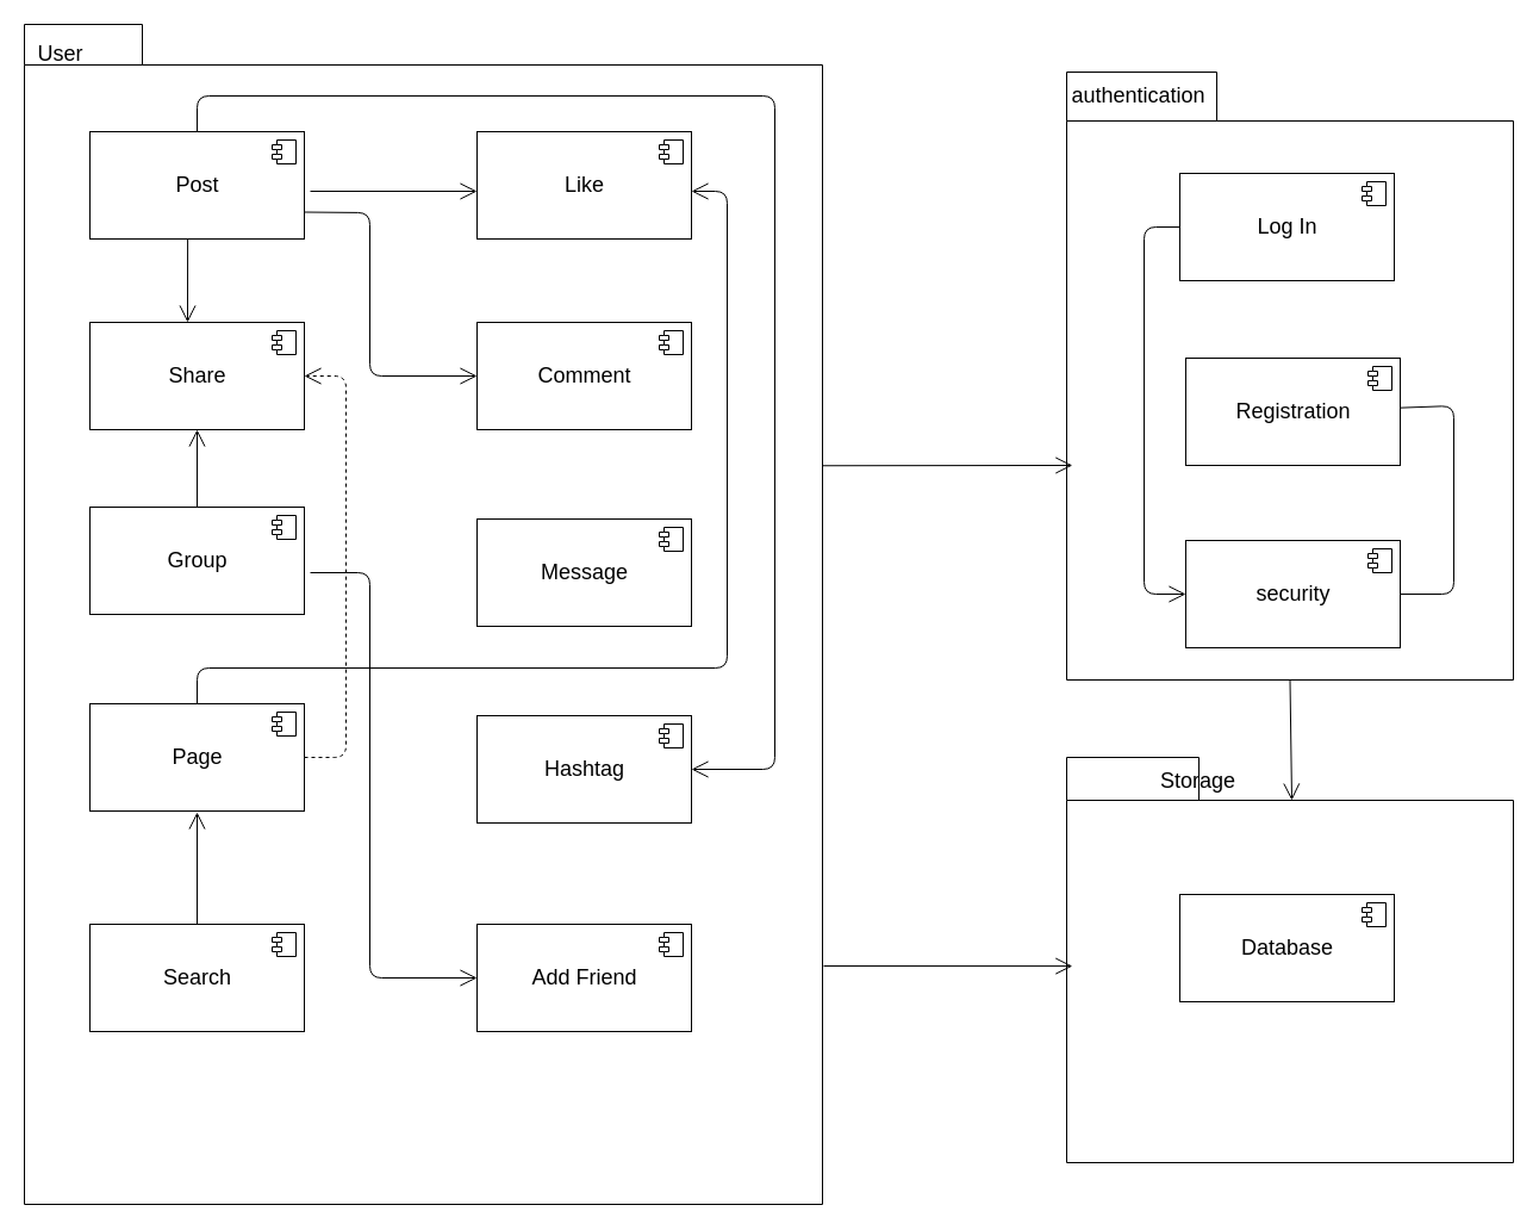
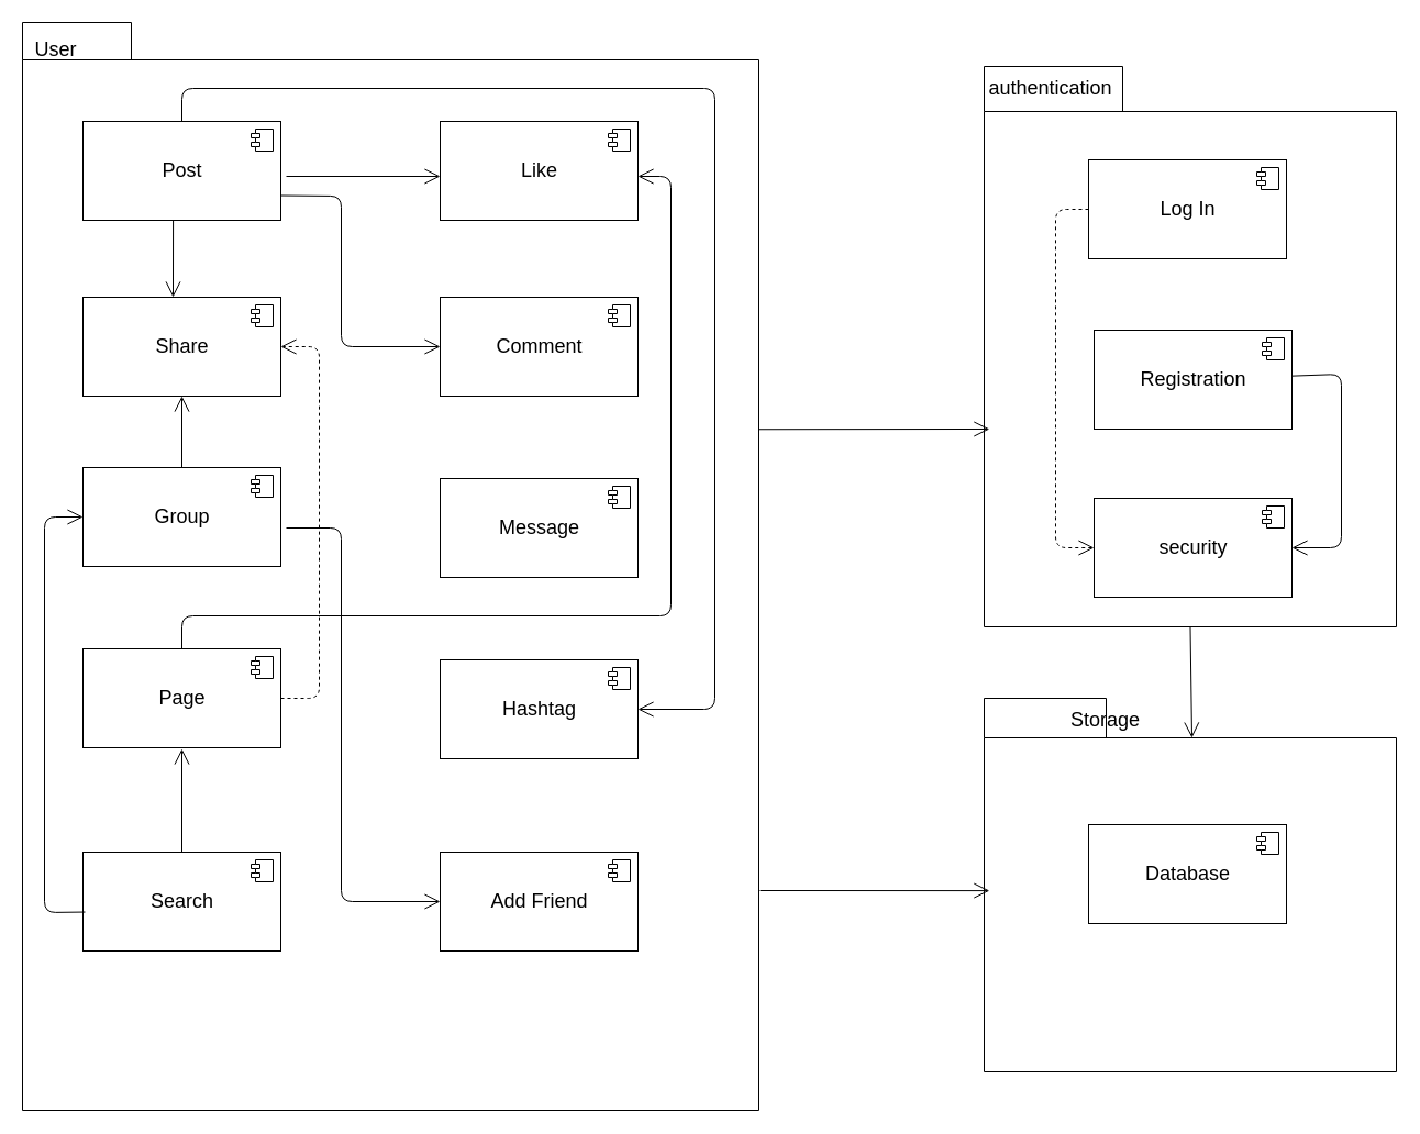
  <mxCell id="0" />
  <mxCell id="1" parent="0" />
  <mxCell id="2" value="" style="shape=folder;fontStyle=1;spacingTop=10;tabWidth=99;tabHeight=34;tabPosition=left;html=1;" vertex="1" parent="1"><mxGeometry x="20" y="20" width="670" height="990" as="geometry" /></mxCell>
  <mxCell id="3" value="&lt;font style=&quot;font-size: 18px&quot;&gt;User&lt;/font&gt;" style="text;html=1;align=center;verticalAlign=middle;resizable=0;points=[];;autosize=1;" vertex="1" parent="1"><mxGeometry x="25" y="35" width="50" height="20" as="geometry" /></mxCell>
  <mxCell id="4" value="package" style="shape=folder;fontStyle=1;spacingTop=10;tabWidth=126;tabHeight=41;tabPosition=left;html=1;" vertex="1" parent="1"><mxGeometry x="895" y="60" width="375" height="510" as="geometry" /></mxCell>
  <mxCell id="5" value="package" style="shape=folder;fontStyle=1;spacingTop=10;tabWidth=111;tabHeight=36;tabPosition=left;html=1;" vertex="1" parent="1"><mxGeometry x="895" y="635" width="375" height="340" as="geometry" /></mxCell>
  <mxCell id="6" value="&lt;font style=&quot;font-size: 18px&quot;&gt;Storage&lt;/font&gt;" style="text;html=1;align=center;verticalAlign=middle;resizable=0;points=[];;autosize=1;" vertex="1" parent="1"><mxGeometry x="965" y="645" width="80" height="20" as="geometry" /></mxCell>
  <mxCell id="7" value="&lt;font style=&quot;font-size: 18px&quot;&gt;authentication&lt;/font&gt;" style="text;html=1;align=center;verticalAlign=middle;resizable=0;points=[];;autosize=1;" vertex="1" parent="1"><mxGeometry x="890" y="70" width="130" height="20" as="geometry" /></mxCell>
  <mxCell id="8" value="&lt;span style=&quot;font-size: 18px&quot;&gt;Post&lt;/span&gt;" style="html=1;" vertex="1" parent="1"><mxGeometry x="75" y="110" width="180" height="90" as="geometry" /></mxCell>
  <mxCell id="9" value="" style="shape=component;jettyWidth=8;jettyHeight=4;" vertex="1" parent="8"><mxGeometry x="1" width="20" height="20" relative="1" as="geometry"><mxPoint x="-27" y="7" as="offset" /></mxGeometry></mxCell>
  <mxCell id="10" value="&lt;span style=&quot;font-size: 18px&quot;&gt;Share&lt;/span&gt;" style="html=1;" vertex="1" parent="1"><mxGeometry x="75" y="270" width="180" height="90" as="geometry" /></mxCell>
  <mxCell id="11" value="" style="shape=component;jettyWidth=8;jettyHeight=4;" vertex="1" parent="10"><mxGeometry x="1" width="20" height="20" relative="1" as="geometry"><mxPoint x="-27" y="7" as="offset" /></mxGeometry></mxCell>
  <mxCell id="12" value="&lt;span style=&quot;font-size: 18px&quot;&gt;Like&lt;/span&gt;" style="html=1;" vertex="1" parent="1"><mxGeometry x="400" y="110" width="180" height="90" as="geometry" /></mxCell>
  <mxCell id="13" value="" style="shape=component;jettyWidth=8;jettyHeight=4;" vertex="1" parent="12"><mxGeometry x="1" width="20" height="20" relative="1" as="geometry"><mxPoint x="-27" y="7" as="offset" /></mxGeometry></mxCell>
  <mxCell id="14" value="&lt;span style=&quot;font-size: 18px&quot;&gt;Comment&lt;/span&gt;" style="html=1;" vertex="1" parent="1"><mxGeometry x="400" y="270" width="180" height="90" as="geometry" /></mxCell>
  <mxCell id="15" value="" style="shape=component;jettyWidth=8;jettyHeight=4;" vertex="1" parent="14"><mxGeometry x="1" width="20" height="20" relative="1" as="geometry"><mxPoint x="-27" y="7" as="offset" /></mxGeometry></mxCell>
  <mxCell id="16" value="&lt;span style=&quot;font-size: 18px&quot;&gt;Group&lt;/span&gt;" style="html=1;" vertex="1" parent="1"><mxGeometry x="75" y="425" width="180" height="90" as="geometry" /></mxCell>
  <mxCell id="17" value="" style="shape=component;jettyWidth=8;jettyHeight=4;" vertex="1" parent="16"><mxGeometry x="1" width="20" height="20" relative="1" as="geometry"><mxPoint x="-27" y="7" as="offset" /></mxGeometry></mxCell>
  <mxCell id="18" value="&lt;span style=&quot;font-size: 18px&quot;&gt;Message&lt;/span&gt;" style="html=1;" vertex="1" parent="1"><mxGeometry x="400" y="435" width="180" height="90" as="geometry" /></mxCell>
  <mxCell id="19" value="" style="shape=component;jettyWidth=8;jettyHeight=4;" vertex="1" parent="18"><mxGeometry x="1" width="20" height="20" relative="1" as="geometry"><mxPoint x="-27" y="7" as="offset" /></mxGeometry></mxCell>
  <mxCell id="20" value="&lt;span style=&quot;font-size: 18px&quot;&gt;Page&lt;/span&gt;" style="html=1;" vertex="1" parent="1"><mxGeometry x="75" y="590" width="180" height="90" as="geometry" /></mxCell>
  <mxCell id="21" value="" style="shape=component;jettyWidth=8;jettyHeight=4;" vertex="1" parent="20"><mxGeometry x="1" width="20" height="20" relative="1" as="geometry"><mxPoint x="-27" y="7" as="offset" /></mxGeometry></mxCell>
  <mxCell id="22" value="&lt;span style=&quot;font-size: 18px&quot;&gt;Hashtag&lt;/span&gt;" style="html=1;" vertex="1" parent="1"><mxGeometry x="400" y="600" width="180" height="90" as="geometry" /></mxCell>
  <mxCell id="23" value="" style="shape=component;jettyWidth=8;jettyHeight=4;" vertex="1" parent="22"><mxGeometry x="1" width="20" height="20" relative="1" as="geometry"><mxPoint x="-27" y="7" as="offset" /></mxGeometry></mxCell>
  <mxCell id="24" value="&lt;span style=&quot;font-size: 18px&quot;&gt;Search&lt;/span&gt;" style="html=1;" vertex="1" parent="1"><mxGeometry x="75" y="775" width="180" height="90" as="geometry" /></mxCell>
  <mxCell id="25" value="" style="shape=component;jettyWidth=8;jettyHeight=4;" vertex="1" parent="24"><mxGeometry x="1" width="20" height="20" relative="1" as="geometry"><mxPoint x="-27" y="7" as="offset" /></mxGeometry></mxCell>
  <mxCell id="26" value="&lt;span style=&quot;font-size: 18px&quot;&gt;Add Friend&lt;/span&gt;" style="html=1;" vertex="1" parent="1"><mxGeometry x="400" y="775" width="180" height="90" as="geometry" /></mxCell>
  <mxCell id="27" value="" style="shape=component;jettyWidth=8;jettyHeight=4;" vertex="1" parent="26"><mxGeometry x="1" width="20" height="20" relative="1" as="geometry"><mxPoint x="-27" y="7" as="offset" /></mxGeometry></mxCell>
  <mxCell id="28" value="&lt;span style=&quot;font-size: 18px&quot;&gt;Log In&lt;/span&gt;" style="html=1;" vertex="1" parent="1"><mxGeometry x="990" y="145" width="180" height="90" as="geometry" /></mxCell>
  <mxCell id="29" value="" style="shape=component;jettyWidth=8;jettyHeight=4;" vertex="1" parent="28"><mxGeometry x="1" width="20" height="20" relative="1" as="geometry"><mxPoint x="-27" y="7" as="offset" /></mxGeometry></mxCell>
  <mxCell id="30" value="&lt;font style=&quot;font-size: 18px&quot;&gt;Registration&lt;/font&gt;" style="html=1;" vertex="1" parent="1"><mxGeometry x="995" y="300" width="180" height="90" as="geometry" /></mxCell>
  <mxCell id="31" value="" style="shape=component;jettyWidth=8;jettyHeight=4;" vertex="1" parent="30"><mxGeometry x="1" width="20" height="20" relative="1" as="geometry"><mxPoint x="-27" y="7" as="offset" /></mxGeometry></mxCell>
  <mxCell id="32" value="&lt;span style=&quot;font-size: 18px&quot;&gt;Database&lt;/span&gt;" style="html=1;" vertex="1" parent="1"><mxGeometry x="990" y="750" width="180" height="90" as="geometry" /></mxCell>
  <mxCell id="33" value="" style="shape=component;jettyWidth=8;jettyHeight=4;" vertex="1" parent="32"><mxGeometry x="1" width="20" height="20" relative="1" as="geometry"><mxPoint x="-27" y="7" as="offset" /></mxGeometry></mxCell>
  <mxCell id="34" value="&lt;span style=&quot;font-size: 18px&quot;&gt;security&lt;/span&gt;" style="html=1;" vertex="1" parent="1"><mxGeometry x="995" y="453" width="180" height="90" as="geometry" /></mxCell>
  <mxCell id="35" value="" style="shape=component;jettyWidth=8;jettyHeight=4;" vertex="1" parent="34"><mxGeometry x="1" width="20" height="20" relative="1" as="geometry"><mxPoint x="-27" y="7" as="offset" /></mxGeometry></mxCell>
  <mxCell id="36" value="" style="endArrow=open;endFill=1;endSize=12;html=1;entryX=0.013;entryY=0.647;entryDx=0;entryDy=0;entryPerimeter=0;exitX=1;exitY=0.374;exitDx=0;exitDy=0;exitPerimeter=0;" edge="1" parent="1" source="2" target="4"><mxGeometry width="160" relative="1" as="geometry"><mxPoint x="700" y="390" as="sourcePoint" /><mxPoint x="860" y="390" as="targetPoint" /></mxGeometry></mxCell>
  <mxCell id="37" value="" style="endArrow=open;endFill=1;endSize=12;html=1;entryX=0.013;entryY=0.515;entryDx=0;entryDy=0;entryPerimeter=0;" edge="1" parent="1" target="5"><mxGeometry width="160" relative="1" as="geometry"><mxPoint x="691" y="810" as="sourcePoint" /><mxPoint x="890" y="810" as="targetPoint" /></mxGeometry></mxCell>
  <mxCell id="38" value="" style="endArrow=open;endFill=1;endSize=12;html=1;exitX=0.5;exitY=1;exitDx=0;exitDy=0;exitPerimeter=0;entryX=0.504;entryY=0.106;entryDx=0;entryDy=0;entryPerimeter=0;" edge="1" parent="1" source="4" target="5"><mxGeometry width="160" relative="1" as="geometry"><mxPoint x="1030" y="600" as="sourcePoint" /><mxPoint x="1190" y="600" as="targetPoint" /></mxGeometry></mxCell>
  <mxCell id="39" value="" style="endArrow=open;endFill=1;endSize=12;html=1;" edge="1" parent="1"><mxGeometry width="160" relative="1" as="geometry"><mxPoint x="260" y="160" as="sourcePoint" /><mxPoint x="400" y="160" as="targetPoint" /></mxGeometry></mxCell>
  <mxCell id="40" value="" style="endArrow=open;endFill=1;endSize=12;html=1;exitX=0.456;exitY=0.995;exitDx=0;exitDy=0;exitPerimeter=0;" edge="1" parent="1" source="8"><mxGeometry width="160" relative="1" as="geometry"><mxPoint x="150" y="210" as="sourcePoint" /><mxPoint x="157" y="270" as="targetPoint" /></mxGeometry></mxCell>
  <mxCell id="41" value="" style="endArrow=open;endFill=1;endSize=12;html=1;exitX=1;exitY=0.75;exitDx=0;exitDy=0;entryX=0;entryY=0.5;entryDx=0;entryDy=0;" edge="1" parent="1" source="8" target="14"><mxGeometry width="160" relative="1" as="geometry"><mxPoint x="290" y="240" as="sourcePoint" /><mxPoint x="450" y="240" as="targetPoint" /><Array as="points"><mxPoint x="310" y="178" /><mxPoint x="310" y="315" /></Array></mxGeometry></mxCell>
  <mxCell id="42" value="" style="endArrow=open;endFill=1;endSize=12;html=1;entryX=0;entryY=0.5;entryDx=0;entryDy=0;" edge="1" parent="1" target="26"><mxGeometry width="160" relative="1" as="geometry"><mxPoint x="260" y="480" as="sourcePoint" /><mxPoint x="420" y="480" as="targetPoint" /><Array as="points"><mxPoint x="310" y="480" /><mxPoint x="310" y="820" /></Array></mxGeometry></mxCell>
+ <mxCell id="43" value="" style="endArrow=open;endFill=1;endSize=12;html=1;exitX=0.011;exitY=0.606;exitDx=0;exitDy=0;exitPerimeter=0;entryX=0;entryY=0.5;entryDx=0;entryDy=0;" edge="1" parent="1" source="24" target="16"><mxGeometry width="160" relative="1" as="geometry"><mxPoint x="40" y="760" as="sourcePoint" /><mxPoint x="200" y="760" as="targetPoint" /><Array as="points"><mxPoint x="40" y="830" /><mxPoint x="40" y="470" /></Array></mxGeometry></mxCell>
  <mxCell id="44" value="" style="endArrow=open;endFill=1;endSize=12;html=1;exitX=0.5;exitY=0;exitDx=0;exitDy=0;" edge="1" parent="1" source="24"><mxGeometry width="160" relative="1" as="geometry"><mxPoint x="120" y="720" as="sourcePoint" /><mxPoint x="165" y="681" as="targetPoint" /></mxGeometry></mxCell>
  <mxCell id="45" value="" style="endArrow=open;endFill=1;endSize=12;html=1;exitX=0.5;exitY=0;exitDx=0;exitDy=0;" edge="1" parent="1" source="20"><mxGeometry width="160" relative="1" as="geometry"><mxPoint x="390" y="560" as="sourcePoint" /><mxPoint x="580" y="160" as="targetPoint" /><Array as="points"><mxPoint x="165" y="560" /><mxPoint x="610" y="560" /><mxPoint x="610" y="160" /></Array></mxGeometry></mxCell>
  <mxCell id="46" value="" style="endArrow=open;endFill=1;endSize=12;html=1;exitX=0.5;exitY=0;exitDx=0;exitDy=0;entryX=0.5;entryY=1;entryDx=0;entryDy=0;" edge="1" parent="1" source="16" target="10"><mxGeometry width="160" relative="1" as="geometry"><mxPoint x="160" y="410" as="sourcePoint" /><mxPoint x="320" y="410" as="targetPoint" /></mxGeometry></mxCell>
  <mxCell id="47" value="" style="endArrow=open;endFill=1;endSize=12;html=1;exitX=1;exitY=0.5;exitDx=0;exitDy=0;entryX=1;entryY=0.5;entryDx=0;entryDy=0;dashed=1;" edge="1" parent="1" source="20" target="10"><mxGeometry width="160" relative="1" as="geometry"><mxPoint x="290" y="400" as="sourcePoint" /><mxPoint x="450" y="400" as="targetPoint" /><Array as="points"><mxPoint x="290" y="635" /><mxPoint x="290" y="315" /></Array></mxGeometry></mxCell>
  <mxCell id="48" value="" style="endArrow=open;endFill=1;endSize=12;html=1;exitX=0.5;exitY=0;exitDx=0;exitDy=0;entryX=1;entryY=0.5;entryDx=0;entryDy=0;" edge="1" parent="1" source="8" target="22"><mxGeometry width="160" relative="1" as="geometry"><mxPoint x="160" y="80" as="sourcePoint" /><mxPoint x="320" y="80" as="targetPoint" /><Array as="points"><mxPoint x="165" y="80" /><mxPoint x="650" y="80" /><mxPoint x="650" y="645" /></Array></mxGeometry></mxCell>
- <mxCell id="49" value="" style="endArrow=open;endFill=1;endSize=12;html=1;exitX=0;exitY=0.5;exitDx=0;exitDy=0;entryX=0;entryY=0.5;entryDx=0;entryDy=0;" edge="1" parent="1" source="28" target="34"><mxGeometry width="160" relative="1" as="geometry"><mxPoint x="910" y="260" as="sourcePoint" /><mxPoint x="1070" y="260" as="targetPoint" /><Array as="points"><mxPoint x="960" y="190" /><mxPoint x="960" y="498" /></Array></mxGeometry></mxCell>
- <mxCell id="50" value="" style="endArrow=none;endFill=1;endSize=12;html=1;entryX=1;entryY=0.5;entryDx=0;entryDy=0;" edge="1" parent="1" source="30" target="34"><mxGeometry width="160" relative="1" as="geometry"><mxPoint x="1180" y="340" as="sourcePoint" /><mxPoint x="1340" y="340" as="targetPoint" /><Array as="points"><mxPoint x="1220" y="340" /><mxPoint x="1220" y="498" /></Array></mxGeometry></mxCell>
+ <mxCell id="49" value="" style="endArrow=open;endFill=1;endSize=12;html=1;exitX=0;exitY=0.5;exitDx=0;exitDy=0;entryX=0;entryY=0.5;entryDx=0;entryDy=0;dashed=1;" edge="1" parent="1" source="28" target="34"><mxGeometry width="160" relative="1" as="geometry"><mxPoint x="910" y="260" as="sourcePoint" /><mxPoint x="1070" y="260" as="targetPoint" /><Array as="points"><mxPoint x="960" y="190" /><mxPoint x="960" y="498" /></Array></mxGeometry></mxCell>
+ <mxCell id="50" value="" style="endArrow=open;endFill=1;endSize=12;html=1;entryX=1;entryY=0.5;entryDx=0;entryDy=0;" edge="1" parent="1" source="30" target="34"><mxGeometry width="160" relative="1" as="geometry"><mxPoint x="1180" y="340" as="sourcePoint" /><mxPoint x="1340" y="340" as="targetPoint" /><Array as="points"><mxPoint x="1220" y="340" /><mxPoint x="1220" y="498" /></Array></mxGeometry></mxCell>
